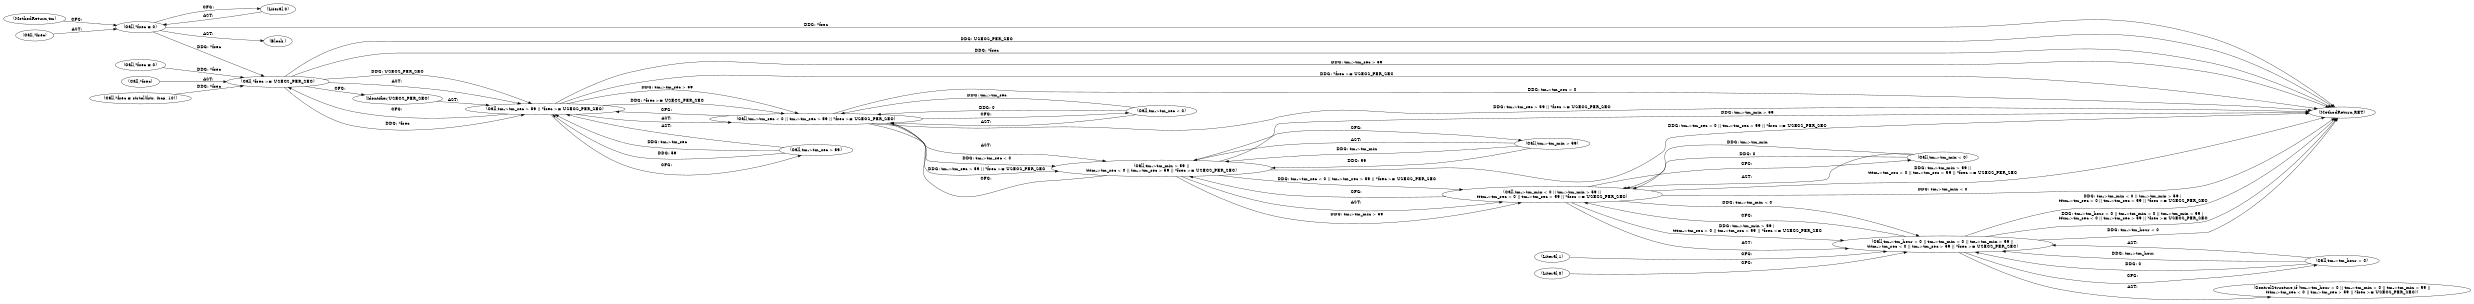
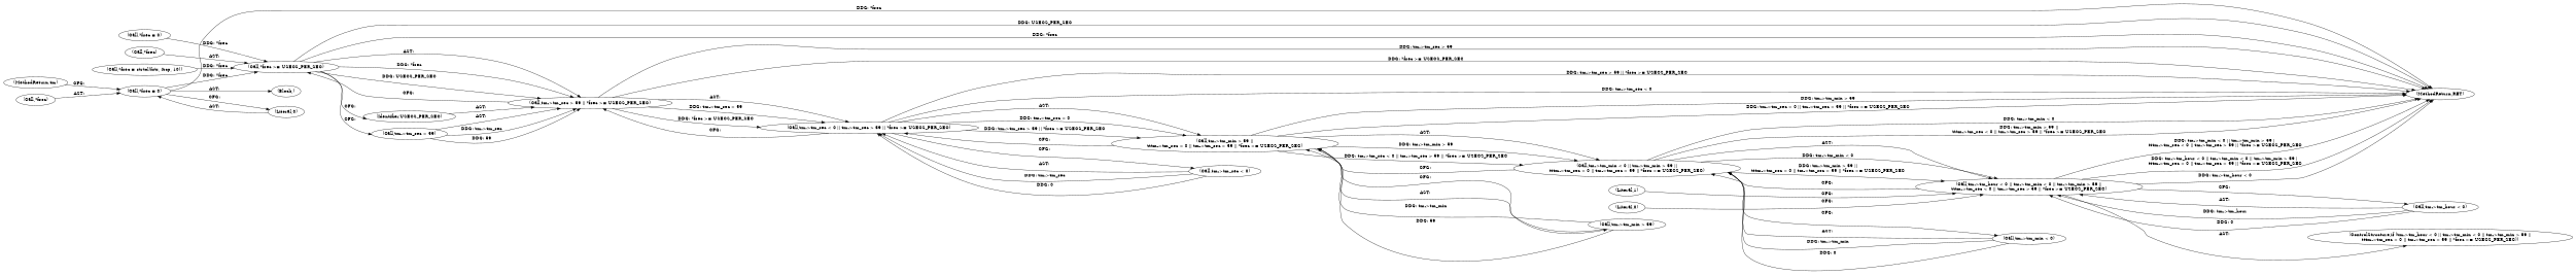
  digraph {
    rankdir=LR
    n1 [label="(Call,*fsec = 0)"]
    n2 [label="(Call,*fsec >= USECS_PER_SEC)"]
    n3 [label="(Block,)"]
    n4 [label="(Literal,0)"]
    n5 [label="(MethodReturn,RET)"]
    n6 [label="(Call,tm->tm_sec > 59 || *fsec >= USECS_PER_SEC)"]
    n7 [label="(Identifier,USECS_PER_SEC)"]
    n8 [label="(Call,tm->tm_sec < 0 || tm->tm_sec > 59 || *fsec >= USECS_PER_SEC)"]
    n9 [label="(Call,tm->tm_sec > 59)"]
    n10 [label="(Call,tm->tm_min > 59 ||\n\t\ttm->tm_sec < 0 || tm->tm_sec > 59 || *fsec >= USECS_PER_SEC)"]
    n11 [label="(Call,tm->tm_sec < 0)"]
    n12 [label="(Call,tm->tm_min < 0 || tm->tm_min > 59 ||\n\t\ttm->tm_sec < 0 || tm->tm_sec > 59 || *fsec >= USECS_PER_SEC)"]
    n13 [label="(Call,tm->tm_min > 59)"]
    n14 [label="(Call,tm->tm_hour < 0 || tm->tm_min < 0 || tm->tm_min > 59 ||\n\t\ttm->tm_sec < 0 || tm->tm_sec > 59 || *fsec >= USECS_PER_SEC)"]
    n15 [label="(Call,tm->tm_min < 0)"]
    n16 [label="(Call,tm->tm_hour < 0)"]
    n17 [label="(ControlStructure,if (tm->tm_hour < 0 || tm->tm_min < 0 || tm->tm_min > 59 ||\n\t\ttm->tm_sec < 0 || tm->tm_sec > 59 || *fsec >= USECS_PER_SEC))"]
    n18 [label="(Literal,1)"]
    n19 [label="(Call,*fsec = 0)"]
    n20 [label="(MethodReturn,tm)"]
    n21 [label="(Call,*fsec)"]
    n22 [label="(Call,*fsec)"]
    n23 [label="(Call,*fsec = strtol(fstr, &cp, 10))"]
    n24 [label="(Literal,0)"]
    n1 -> n2 [label="DDG: *fsec"]
    n1 -> n3 [label="AST: "]
    n1 -> n4 [label="CFG: "]
    n1 -> n5 [label="DDG: *fsec"]
    n2 -> n5 [label="DDG: USECS_PER_SEC"]
    n2 -> n5 [label="DDG: *fsec"]
    n2 -> n6 [label="AST: "]
    n2 -> n6 [label="DDG: *fsec"]
    n2 -> n6 [label="DDG: USECS_PER_SEC"]
    n2 -> n7 [label="CFG: "]
    n4 -> n1 [label="AST: "]
    n6 -> n2 [label="CFG: "]
    n6 -> n5 [label="DDG: tm->tm_sec > 59"]
    n6 -> n5 [label="DDG: *fsec >= USECS_PER_SEC"]
    n6 -> n8 [label="AST: "]
    n6 -> n8 [label="DDG: tm->tm_sec > 59"]
    n6 -> n8 [label="DDG: *fsec >= USECS_PER_SEC"]
-   n6 -> n9 [label="CFG: "]
+   n2 -> n9 [label="CFG: "]
    n7 -> n6 [label="AST: "]
    n8 -> n5 [label="DDG: tm->tm_sec > 59 || *fsec >= USECS_PER_SEC"]
    n8 -> n5 [label="DDG: tm->tm_sec < 0"]
    n8 -> n6 [label="CFG: "]
    n8 -> n10 [label="AST: "]
    n8 -> n10 [label="DDG: tm->tm_sec < 0"]
    n8 -> n10 [label="DDG: tm->tm_sec > 59 || *fsec >= USECS_PER_SEC"]
    n8 -> n11 [label="CFG: "]
    n9 -> n6 [label="AST: "]
    n9 -> n6 [label="DDG: tm->tm_sec"]
    n9 -> n6 [label="DDG: 59"]
    n10 -> n5 [label="DDG: tm->tm_min > 59"]
    n10 -> n5 [label="DDG: tm->tm_sec < 0 || tm->tm_sec > 59 || *fsec >= USECS_PER_SEC"]
    n10 -> n8 [label="CFG: "]
    n10 -> n12 [label="AST: "]
    n10 -> n12 [label="DDG: tm->tm_min > 59"]
    n10 -> n12 [label="DDG: tm->tm_sec < 0 || tm->tm_sec > 59 || *fsec >= USECS_PER_SEC"]
    n10 -> n13 [label="CFG: "]
    n11 -> n8 [label="AST: "]
    n11 -> n8 [label="DDG: tm->tm_sec"]
    n11 -> n8 [label="DDG: 0"]
    n12 -> n5 [label="DDG: tm->tm_min < 0"]
    n12 -> n5 [label="DDG: tm->tm_min > 59 ||\n\t\ttm->tm_sec < 0 || tm->tm_sec > 59 || *fsec >= USECS_PER_SEC"]
    n12 -> n10 [label="CFG: "]
    n12 -> n14 [label="AST: "]
    n12 -> n14 [label="DDG: tm->tm_min < 0"]
    n12 -> n14 [label="DDG: tm->tm_min > 59 ||\n\t\ttm->tm_sec < 0 || tm->tm_sec > 59 || *fsec >= USECS_PER_SEC"]
    n12 -> n15 [label="CFG: "]
    n13 -> n10 [label="AST: "]
    n13 -> n10 [label="DDG: tm->tm_min"]
    n13 -> n10 [label="DDG: 59"]
    n14 -> n5 [label="DDG: tm->tm_min < 0 || tm->tm_min > 59 ||\n\t\ttm->tm_sec < 0 || tm->tm_sec > 59 || *fsec >= USECS_PER_SEC"]
    n14 -> n5 [label="DDG: tm->tm_hour < 0 || tm->tm_min < 0 || tm->tm_min > 59 ||\n\t\ttm->tm_sec < 0 || tm->tm_sec > 59 || *fsec >= USECS_PER_SEC"]
    n14 -> n5 [label="DDG: tm->tm_hour < 0"]
    n14 -> n12 [label="CFG: "]
    n14 -> n16 [label="CFG: "]
    n14 -> n17 [label="AST: "]
    n15 -> n12 [label="AST: "]
    n15 -> n12 [label="DDG: tm->tm_min"]
    n15 -> n12 [label="DDG: 0"]
    n16 -> n14 [label="AST: "]
    n16 -> n14 [label="DDG: tm->tm_hour"]
    n16 -> n14 [label="DDG: 0"]
    n18 -> n14 [label="CFG: "]
    n19 -> n2 [label="DDG: *fsec"]
    n20 -> n1 [label="CFG: "]
    n21 -> n2 [label="AST: "]
    n22 -> n1 [label="AST: "]
    n23 -> n2 [label="DDG: *fsec"]
    n24 -> n14 [label="CFG: "]
  }
